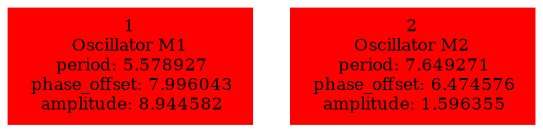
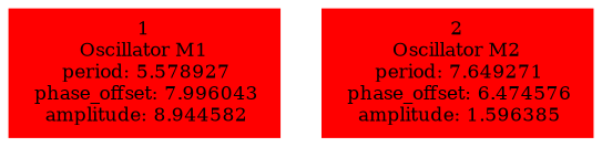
  digraph {
    forcelabels=true
    node [color=red fontsize=8 shape=box style=filled]
    n1 [label=<1<BR />Oscillator M1<BR /> period: 5.578927<BR /> phase_offset: 7.996043<BR /> amplitude: 8.944582>]
-   n2 [label=<2<BR />Oscillator M2<BR /> period: 7.649271<BR /> phase_offset: 6.474576<BR /> amplitude: 1.596355>]
+   n2 [label=<2<BR />Oscillator M2<BR /> period: 7.649271<BR /> phase_offset: 6.474576<BR /> amplitude: 1.596385>]
  }
